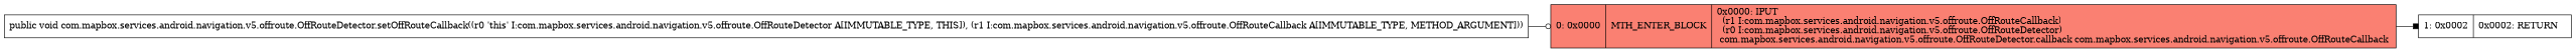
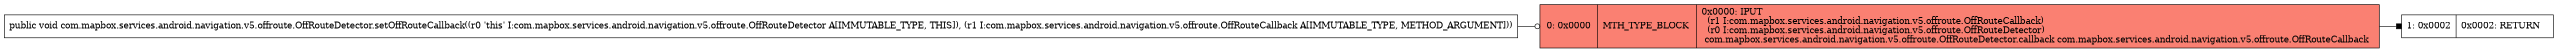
  digraph {
    rankdir=LR
    node [shape=record style=filled fillcolor=white]
-   n1 [label="{0\:\ 0x0000|MTH_ENTER_BLOCK\l|0x0000: IPUT  \l  (r1 I:com.mapbox.services.android.navigation.v5.offroute.OffRouteCallback)\l  (r0 I:com.mapbox.services.android.navigation.v5.offroute.OffRouteDetector)\l com.mapbox.services.android.navigation.v5.offroute.OffRouteDetector.callback com.mapbox.services.android.navigation.v5.offroute.OffRouteCallback \l}" fillcolor=salmon]
+   n1 [label="{0\:\ 0x0000|MTH_TYPE_BLOCK\l|0x0000: IPUT  \l  (r1 I:com.mapbox.services.android.navigation.v5.offroute.OffRouteCallback)\l  (r0 I:com.mapbox.services.android.navigation.v5.offroute.OffRouteDetector)\l com.mapbox.services.android.navigation.v5.offroute.OffRouteDetector.callback com.mapbox.services.android.navigation.v5.offroute.OffRouteCallback \l}" fillcolor=salmon]
    n2 [label="{1\:\ 0x0002|0x0002: RETURN   \l}"]
    n3 [label="{public void com.mapbox.services.android.navigation.v5.offroute.OffRouteDetector.setOffRouteCallback((r0 'this' I:com.mapbox.services.android.navigation.v5.offroute.OffRouteDetector A[IMMUTABLE_TYPE, THIS]), (r1 I:com.mapbox.services.android.navigation.v5.offroute.OffRouteCallback A[IMMUTABLE_TYPE, METHOD_ARGUMENT])) }"]
    n1 -> n2 [arrowhead=box]
    n3 -> n1 [arrowhead=odot]
  }
